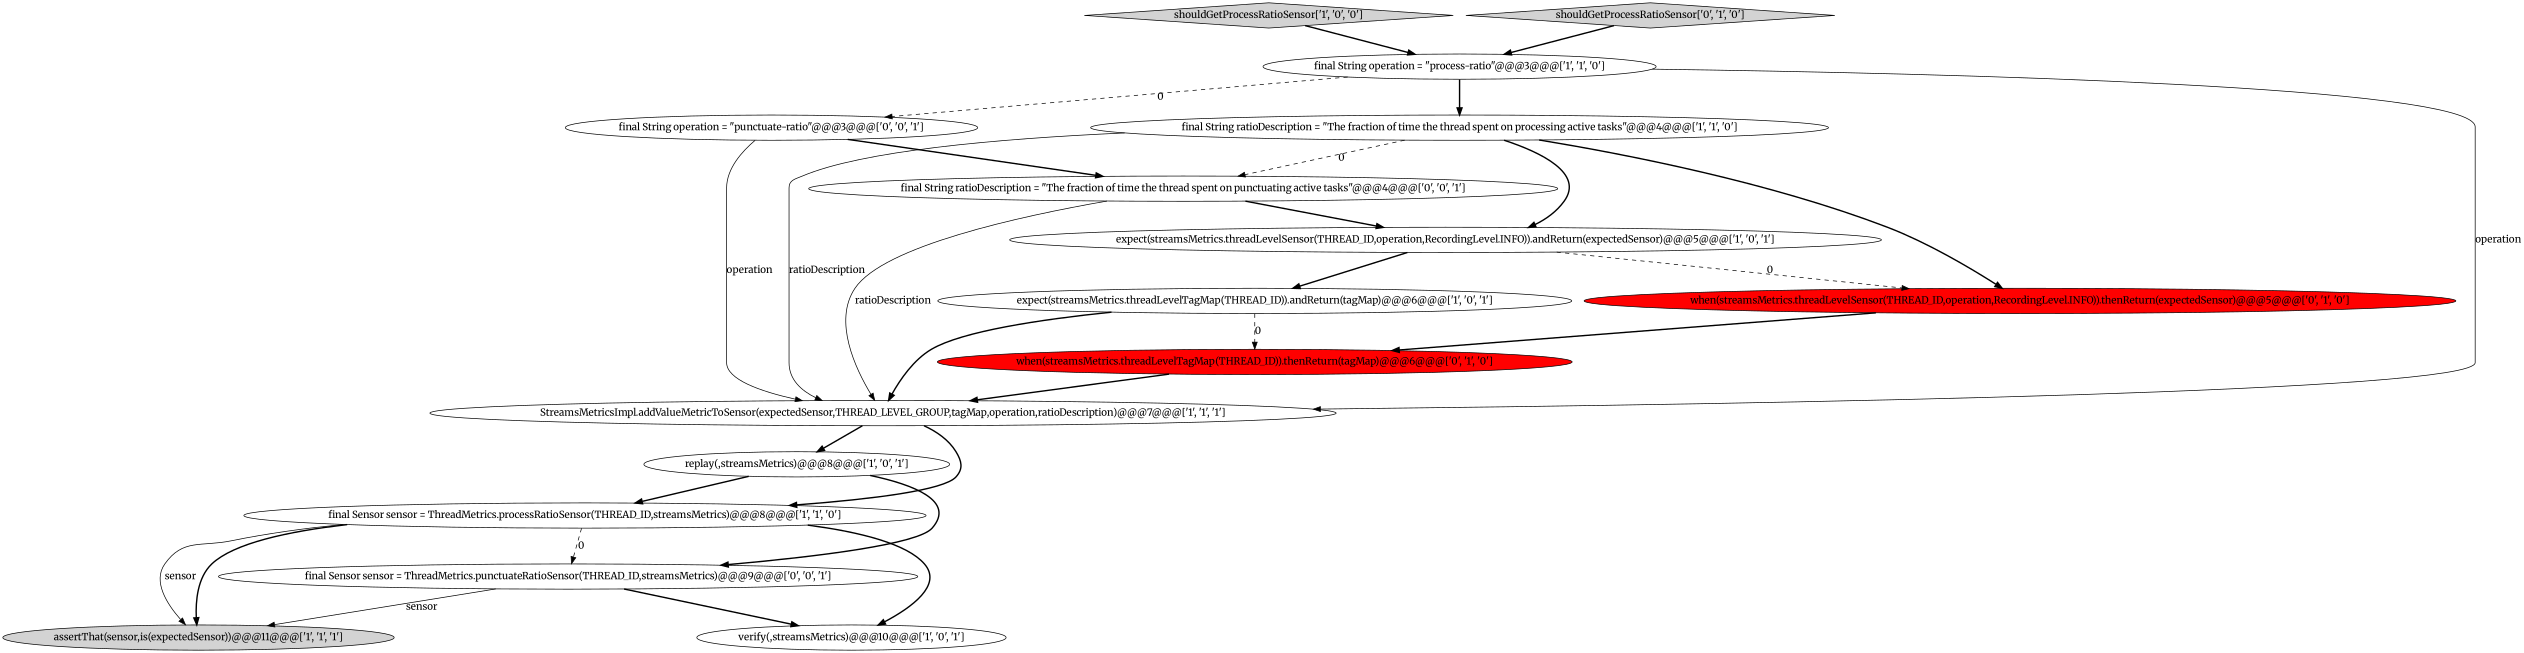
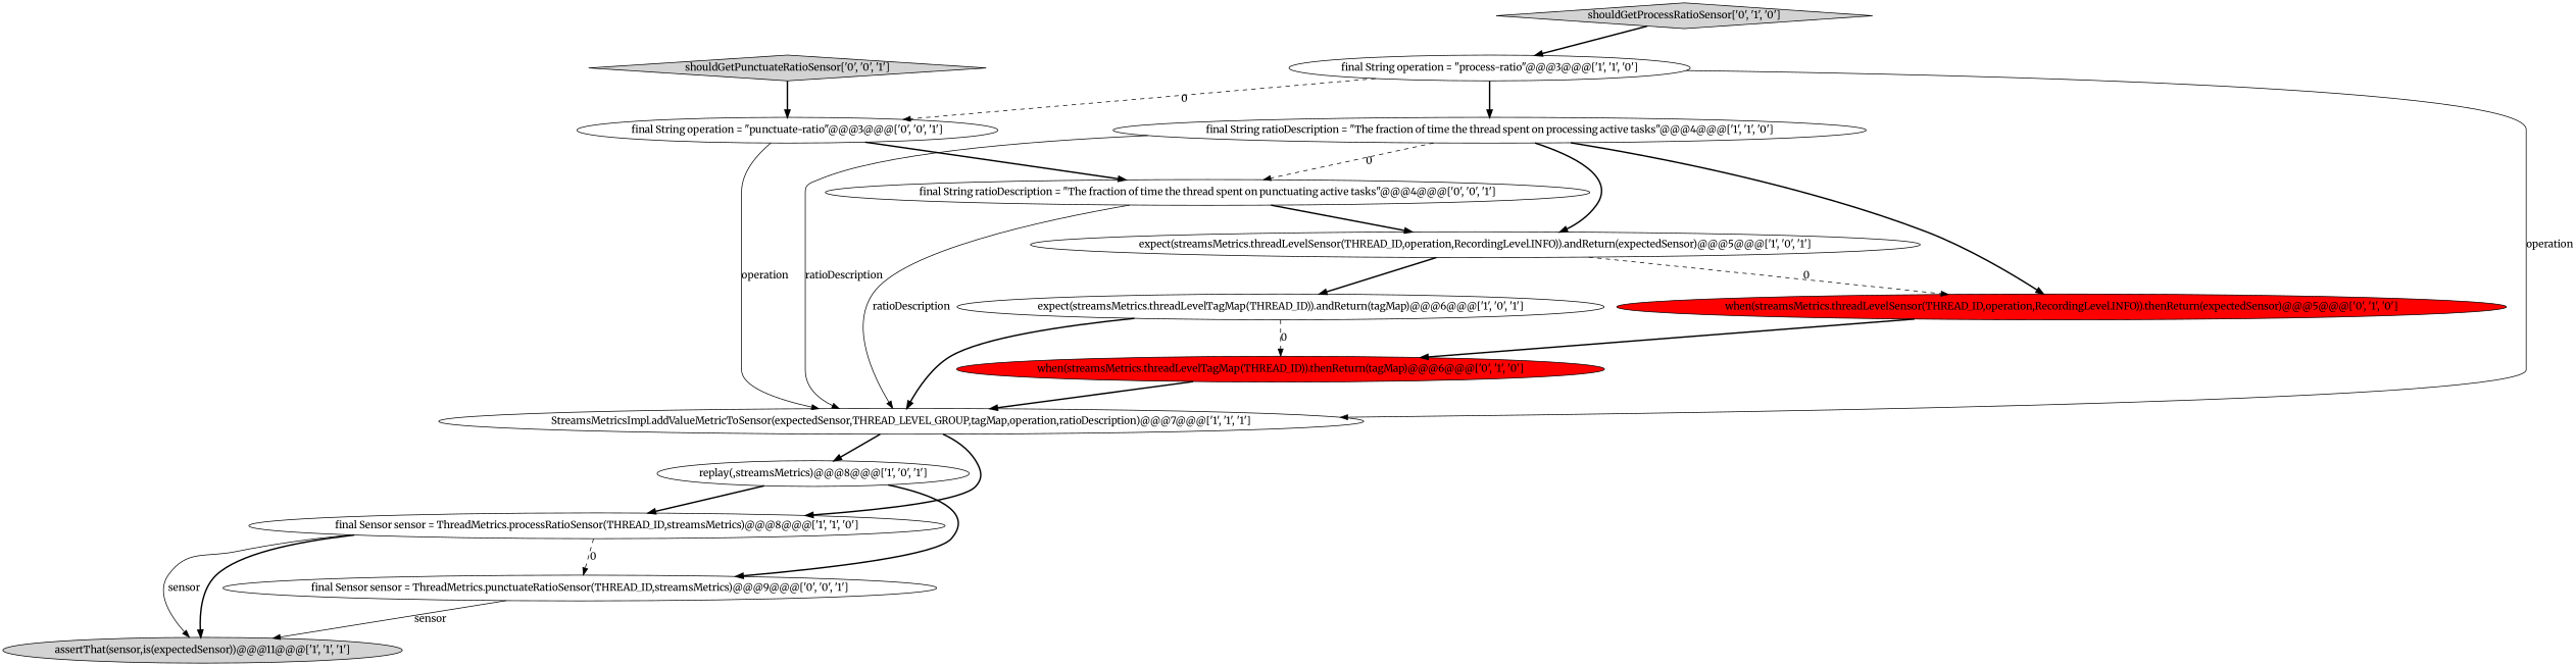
  digraph {
    fontname=Merriweather
    node [fillcolor=white fontname=Merriweather shape=ellipse style=filled]
    edge [fontname=Merriweather style=bold]
    n1 [label="final Sensor sensor = ThreadMetrics.processRatioSensor(THREAD_ID,streamsMetrics)@@@8@@@['1', '1', '0']"]
    n2 [fillcolor=lightgray label="assertThat(sensor,is(expectedSensor))@@@11@@@['1', '1', '1']"]
    n3 [label="final Sensor sensor = ThreadMetrics.punctuateRatioSensor(THREAD_ID,streamsMetrics)@@@9@@@['0', '0', '1']"]
-   n4 [label="verify(,streamsMetrics)@@@10@@@['1', '0', '1']"]
-   n5 [fillcolor=lightgray label="shouldGetProcessRatioSensor['1', '0', '0']" shape=diamond]
    n6 [label="final String operation = \"process-ratio\"@@@3@@@['1', '1', '0']"]
    n7 [label="StreamsMetricsImpl.addValueMetricToSensor(expectedSensor,THREAD_LEVEL_GROUP,tagMap,operation,ratioDescription)@@@7@@@['1', '1', '1']"]
    n8 [label="final String ratioDescription = \"The fraction of time the thread spent on processing active tasks\"@@@4@@@['1', '1', '0']"]
    n9 [label="final String operation = \"punctuate-ratio\"@@@3@@@['0', '0', '1']"]
    n10 [label="expect(streamsMetrics.threadLevelSensor(THREAD_ID,operation,RecordingLevel.INFO)).andReturn(expectedSensor)@@@5@@@['1', '0', '1']"]
    n11 [fillcolor=red label="when(streamsMetrics.threadLevelSensor(THREAD_ID,operation,RecordingLevel.INFO)).thenReturn(expectedSensor)@@@5@@@['0', '1', '0']"]
    n12 [label="expect(streamsMetrics.threadLevelTagMap(THREAD_ID)).andReturn(tagMap)@@@6@@@['1', '0', '1']"]
    n13 [fillcolor=red label="when(streamsMetrics.threadLevelTagMap(THREAD_ID)).thenReturn(tagMap)@@@6@@@['0', '1', '0']"]
    n14 [label="replay(,streamsMetrics)@@@8@@@['1', '0', '1']"]
    n15 [fillcolor=lightgray label="shouldGetProcessRatioSensor['0', '1', '0']" shape=diamond]
    n16 [label="final String ratioDescription = \"The fraction of time the thread spent on punctuating active tasks\"@@@4@@@['0', '0', '1']"]
+   n17 [fillcolor=lightgray label="shouldGetPunctuateRatioSensor['0', '0', '1']" shape=diamond]
    n1 -> n2
    n1 -> n2 [label=sensor style=solid]
    n1 -> n3 [label=0 style=dashed]
-   n1 -> n4
    n3 -> n2 [label=sensor style=solid]
-   n3 -> n4
-   n5 -> n6
    n6 -> n7 [label=operation style=solid]
    n6 -> n8
    n6 -> n9 [label=0 style=dashed]
    n7 -> n1
    n7 -> n14
    n8 -> n7 [label=ratioDescription style=solid]
    n8 -> n10
    n8 -> n11
    n8 -> n16 [label=0 style=dashed]
    n9 -> n7 [label=operation style=solid]
    n9 -> n16
    n10 -> n11 [label=0 style=dashed]
    n10 -> n12
    n11 -> n13
    n12 -> n7
    n12 -> n13 [label=0 style=dashed]
    n13 -> n7
    n14 -> n1
    n14 -> n3
    n15 -> n6
    n16 -> n7 [label=ratioDescription style=solid]
    n16 -> n10
+   n17 -> n9
  }
